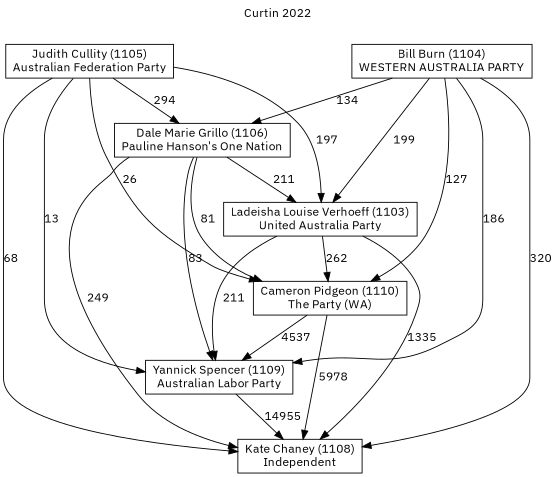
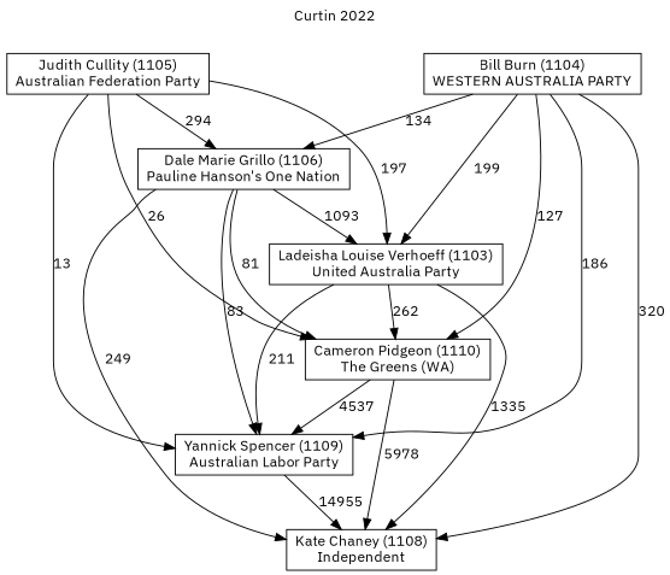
  digraph {
    fontname="IBM Plex Sans"
    label="Curtin 2022"
    labelloc=t
    mclimit=10
    node [fontname="IBM Plex Sans" shape=box]
    edge [fontname="IBM Plex Sans"]
    n1 [label="Kate Chaney (1108)\nIndependent"]
    n2 [label="Yannick Spencer (1109)\nAustralian Labor Party"]
-   n3 [label="Cameron Pidgeon (1110)\nThe Party (WA)"]
+   n3 [label="Cameron Pidgeon (1110)\nThe Greens (WA)"]
    n4 [label="Ladeisha Louise Verhoeff (1103)\nUnited Australia Party"]
    n5 [label="Dale Marie Grillo (1106)\nPauline Hanson's One Nation"]
    n6 [label="Bill Burn (1104)\nWESTERN AUSTRALIA PARTY"]
    n7 [label="Judith Cullity (1105)\nAustralian Federation Party"]
    n2 -> n1 [label=14955]
    n3 -> n1 [label=5978]
    n3 -> n2 [label=4537]
    n4 -> n1 [label=1335]
    n4 -> n2 [label=211]
    n4 -> n3 [label=262]
    n5 -> n1 [label=249]
    n5 -> n2 [label=83]
    n5 -> n3 [label=81]
-   n5 -> n4 [label=211]
+   n5 -> n4 [label=1093]
    n6 -> n1 [label=320]
    n6 -> n2 [label=186]
    n6 -> n3 [label=127]
    n6 -> n4 [label=199]
    n6 -> n5 [label=134]
-   n7 -> n1 [label=68]
    n7 -> n2 [label=13]
    n7 -> n3 [label=26]
    n7 -> n4 [label=197]
    n7 -> n5 [label=294]
  }
